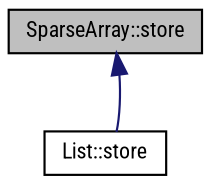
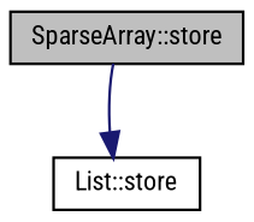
  digraph {
    rankdir=TB
    fontname="Roboto Condensed"
    node [color=black fontname="Roboto Condensed" fontsize=10 shape=record style=filled]
    n1 [fillcolor=grey75 fontcolor=black height=0.2 label="SparseArray::store" width=0.4]
    n2 [fillcolor=white height=0.2 label="List::store" width=0.4]
-   n2 -> n1 [color=midnightblue fontname="Roboto Condensed" fontsize=10 labelfontname=Helvetica labelfontsize=10 style=solid]
+   n1 -> n2 [color=midnightblue fontname="Roboto Condensed" fontsize=10 labelfontname=Helvetica labelfontsize=10 style=solid]
  }
